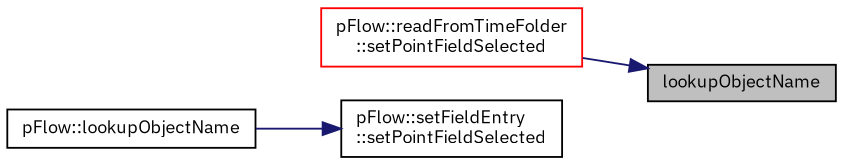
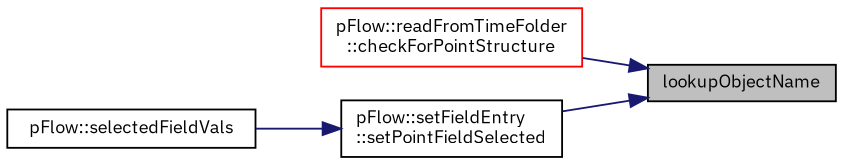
  digraph {
    fontname="IBM Plex Sans"
    rankdir=RL
    node [color=black fillcolor=white fontname="IBM Plex Sans" fontsize=10 shape=record style=filled]
    edge [color=midnightblue dir=back fontname="IBM Plex Sans" fontsize=10 labelfontname=Helvetica labelfontsize=10 style=solid]
    n1 [fillcolor=grey75 fontcolor=black height=0.2 label=lookupObjectName width=0.4]
-   n2 [color=red height=0.2 label="pFlow::readFromTimeFolder\l::setPointFieldSelected" width=0.4]
+   n2 [color=red height=0.2 label="pFlow::readFromTimeFolder\l::checkForPointStructure" width=0.4]
    n3 [height=0.2 label="pFlow::setFieldEntry\l::setPointFieldSelected" width=0.4]
-   n4 [height=0.2 label="pFlow::lookupObjectName" width=0.4]
+   n4 [height=0.2 label="pFlow::selectedFieldVals" width=0.4]
    n1 -> n2
+   n1 -> n3
    n3 -> n4
  }
